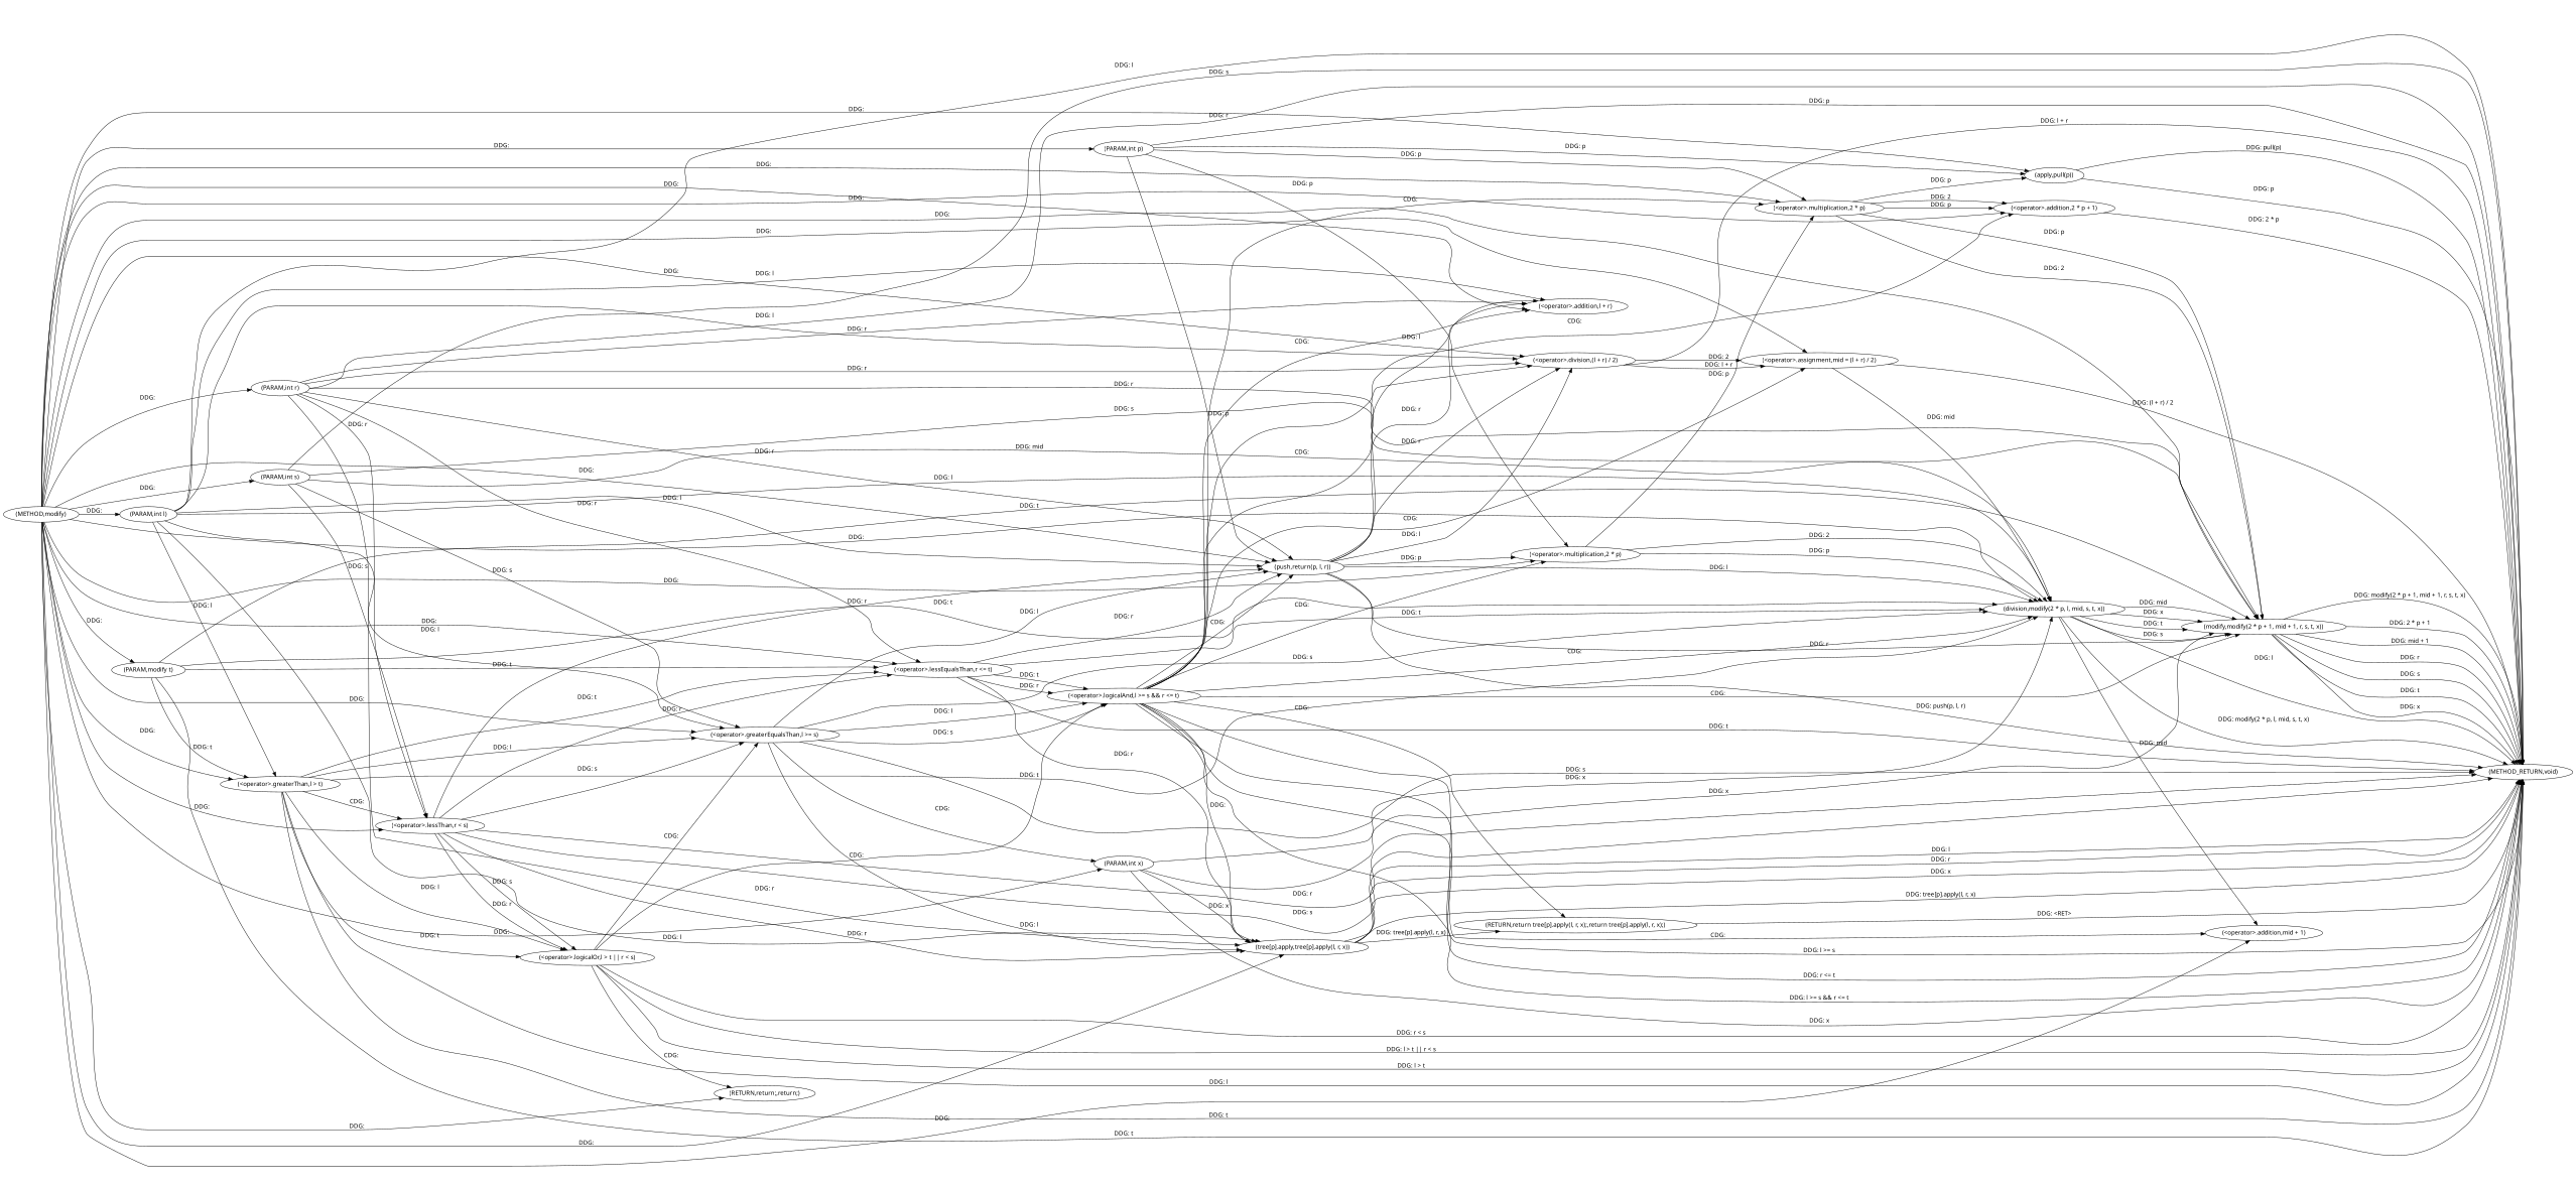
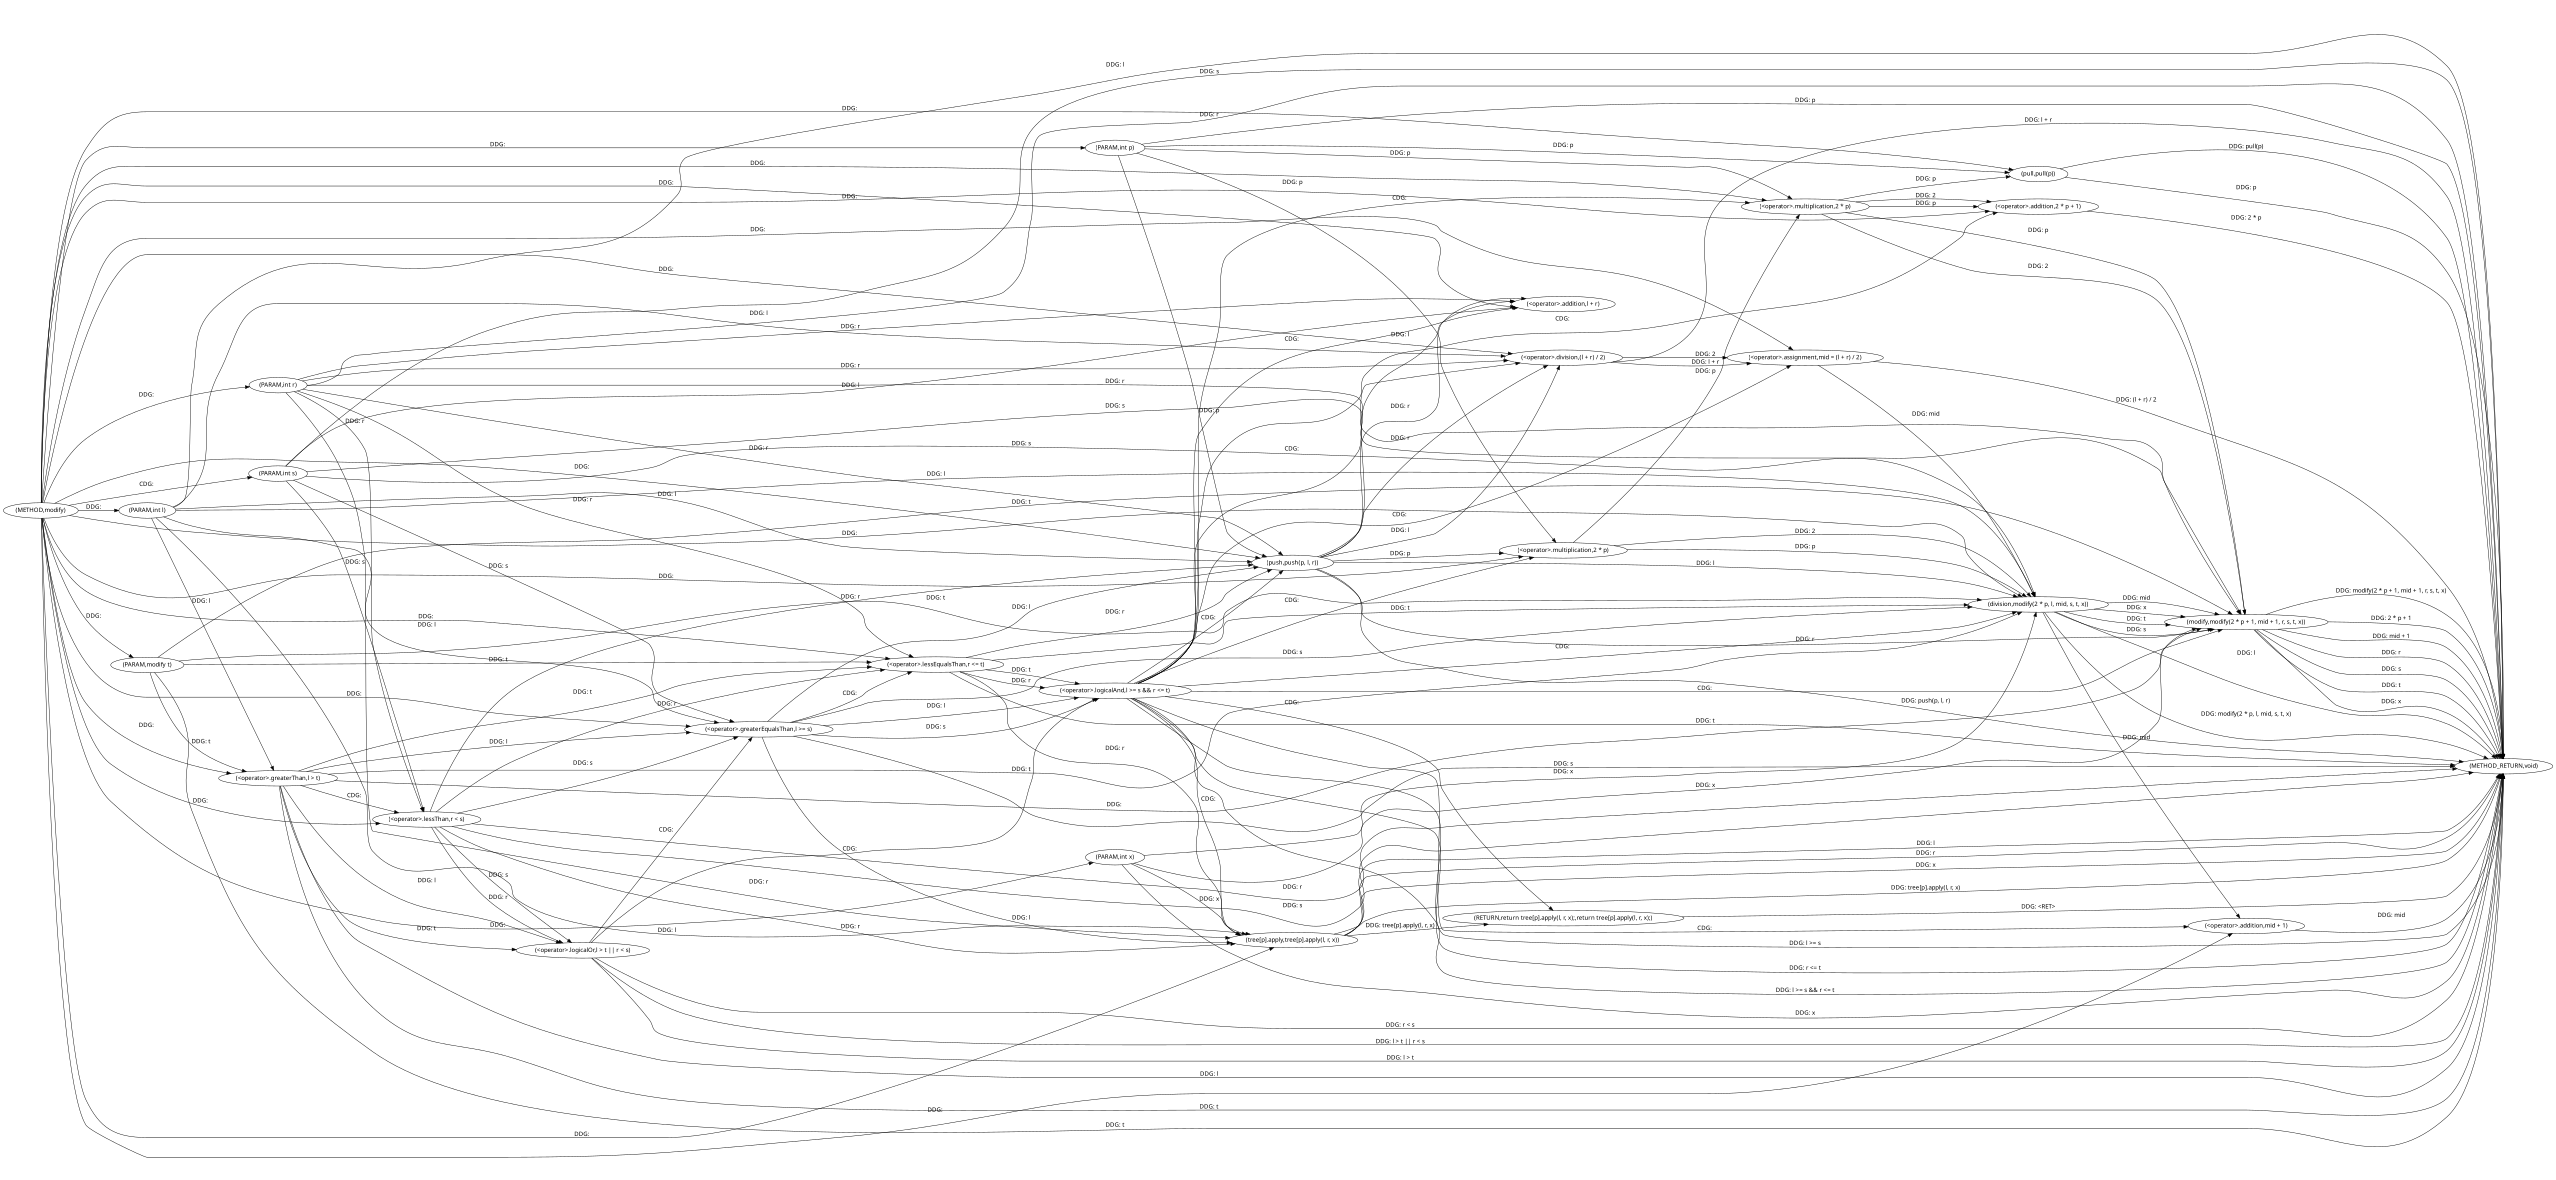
  digraph {
    fontname="Noto Sans"
    rankdir=LR
    node [fontname="Noto Sans"]
    edge [fontname="Noto Sans"]
    n1 [label="(METHOD,modify)"]
    n2 [label="(PARAM,int p)"]
    n3 [label="(PARAM,int l)"]
    n4 [label="(PARAM,int r)"]
    n5 [label="(PARAM,int s)"]
    n6 [label="(PARAM,modify t)"]
    n7 [label="(PARAM,int x)"]
-   n8 [label="(push,return(p, l, r))"]
+   n8 [label="(push,push(p, l, r))"]
    n9 [label="(<operator>.assignment,mid = (l + r) / 2)"]
    n10 [label="(division,modify(2 * p, l, mid, s, t, x))"]
    n11 [label="(modify,modify(2 * p + 1, mid + 1, r, s, t, x))"]
-   n12 [label="(apply,pull(p))"]
-   n13 [label="(RETURN,return;,return;)"]
+   n12 [label="(pull,pull(p))"]
    n14 [label="(tree[p].apply,tree[p].apply(l, r, x))"]
    n15 [label="(<operator>.division,(l + r) / 2)"]
    n16 [label="(<operator>.multiplication,2 * p)"]
    n17 [label="(<operator>.addition,2 * p + 1)"]
    n18 [label="(<operator>.addition,mid + 1)"]
    n19 [label="(<operator>.greaterThan,l > t)"]
    n20 [label="(<operator>.lessThan,r < s)"]
    n21 [label="(<operator>.greaterEqualsThan,l >= s)"]
    n22 [label="(<operator>.lessEqualsThan,r <= t)"]
    n23 [label="(<operator>.addition,l + r)"]
    n24 [label="(<operator>.multiplication,2 * p)"]
    n25 [label="(METHOD_RETURN,void)"]
    n26 [label="(RETURN,return tree[p].apply(l, r, x);,return tree[p].apply(l, r, x);)"]
    n27 [label="(<operator>.logicalOr,l > t || r < s)"]
    n28 [label="(<operator>.logicalAnd,l >= s && r <= t)"]
    n1 -> n2 [label="DDG: "]
    n1 -> n3 [label="DDG: "]
    n1 -> n4 [label="DDG: "]
-   n1 -> n5 [label="DDG: "]
+   n1 -> n5 [label="CDG: "]
    n1 -> n6 [label="DDG: "]
    n1 -> n7 [label="DDG: "]
    n1 -> n8 [label="DDG: "]
    n1 -> n9 [label="DDG: "]
    n1 -> n10 [label="DDG: "]
-   n1 -> n11 [label="DDG: "]
+   n19 -> n11 [label="DDG: "]
    n1 -> n12 [label="DDG: "]
-   n1 -> n13 [label="DDG: "]
    n1 -> n14 [label="DDG: "]
    n1 -> n15 [label="DDG: "]
    n1 -> n16 [label="DDG: "]
    n1 -> n17 [label="DDG: "]
    n1 -> n18 [label="DDG: "]
    n1 -> n19 [label="DDG: "]
    n1 -> n20 [label="DDG: "]
    n1 -> n21 [label="DDG: "]
    n1 -> n22 [label="DDG: "]
    n1 -> n23 [label="DDG: "]
    n1 -> n24 [label="DDG: "]
    n2 -> n8 [label="DDG: p"]
    n2 -> n12 [label="DDG: p"]
    n2 -> n16 [label="DDG: p"]
    n2 -> n24 [label="DDG: p"]
    n2 -> n25 [label="DDG: p"]
    n3 -> n8 [label="DDG: l"]
    n3 -> n10 [label="DDG: l"]
    n3 -> n14 [label="DDG: l"]
    n3 -> n15 [label="DDG: l"]
    n3 -> n19 [label="DDG: l"]
    n3 -> n21 [label="DDG: l"]
-   n3 -> n23 [label="DDG: l"]
+   n5 -> n23 [label="DDG: l"]
    n3 -> n25 [label="DDG: l"]
    n4 -> n8 [label="DDG: r"]
    n4 -> n11 [label="DDG: r"]
    n4 -> n14 [label="DDG: r"]
    n4 -> n15 [label="DDG: r"]
    n4 -> n20 [label="DDG: r"]
    n4 -> n22 [label="DDG: r"]
    n4 -> n23 [label="DDG: r"]
    n4 -> n25 [label="DDG: r"]
-   n5 -> n10 [label="DDG: mid"]
+   n5 -> n10 [label="DDG: s"]
    n5 -> n11 [label="DDG: s"]
    n5 -> n20 [label="DDG: s"]
    n5 -> n21 [label="DDG: s"]
    n5 -> n25 [label="DDG: s"]
    n6 -> n10 [label="DDG: t"]
    n6 -> n11 [label="DDG: t"]
    n6 -> n19 [label="DDG: t"]
    n6 -> n22 [label="DDG: t"]
    n6 -> n25 [label="DDG: t"]
    n7 -> n10 [label="DDG: x"]
    n7 -> n11 [label="DDG: x"]
    n7 -> n14 [label="DDG: x"]
    n7 -> n25 [label="DDG: x"]
    n8 -> n10 [label="DDG: l"]
    n8 -> n11 [label="DDG: r"]
    n8 -> n15 [label="DDG: r"]
    n8 -> n15 [label="DDG: l"]
    n8 -> n16 [label="DDG: p"]
    n8 -> n23 [label="DDG: l"]
    n8 -> n23 [label="DDG: r"]
    n8 -> n25 [label="DDG: push(p, l, r)"]
    n9 -> n10 [label="DDG: mid"]
    n9 -> n25 [label="DDG: (l + r) / 2"]
    n10 -> n11 [label="DDG: x"]
    n10 -> n11 [label="DDG: t"]
    n10 -> n11 [label="DDG: s"]
    n10 -> n11 [label="DDG: mid"]
    n10 -> n18 [label="DDG: mid"]
    n10 -> n25 [label="DDG: l"]
    n10 -> n25 [label="DDG: modify(2 * p, l, mid, s, t, x)"]
    n11 -> n25 [label="DDG: 2 * p + 1"]
    n11 -> n25 [label="DDG: mid + 1"]
    n11 -> n25 [label="DDG: r"]
    n11 -> n25 [label="DDG: s"]
    n11 -> n25 [label="DDG: t"]
    n11 -> n25 [label="DDG: x"]
    n11 -> n25 [label="DDG: modify(2 * p + 1, mid + 1, r, s, t, x)"]
    n12 -> n25 [label="DDG: p"]
    n12 -> n25 [label="DDG: pull(p)"]
    n14 -> n25 [label="DDG: l"]
    n14 -> n25 [label="DDG: r"]
    n14 -> n25 [label="DDG: x"]
    n14 -> n25 [label="DDG: tree[p].apply(l, r, x)"]
    n14 -> n26 [label="DDG: tree[p].apply(l, r, x)"]
    n15 -> n9 [label="DDG: l + r"]
    n15 -> n9 [label="DDG: 2"]
    n15 -> n25 [label="DDG: l + r"]
    n16 -> n10 [label="DDG: 2"]
    n16 -> n10 [label="DDG: p"]
    n16 -> n24 [label="DDG: p"]
    n17 -> n25 [label="DDG: 2 * p"]
+   n18 -> n25 [label="DDG: mid"]
    n19 -> n10 [label="DDG: t"]
    n19 -> n20 [label="CDG: "]
    n19 -> n21 [label="DDG: l"]
    n19 -> n22 [label="DDG: t"]
    n19 -> n25 [label="DDG: l"]
    n19 -> n25 [label="DDG: t"]
    n19 -> n27 [label="DDG: t"]
    n19 -> n27 [label="DDG: l"]
    n20 -> n8 [label="DDG: r"]
    n20 -> n14 [label="DDG: r"]
    n20 -> n21 [label="DDG: s"]
    n20 -> n22 [label="DDG: r"]
    n20 -> n25 [label="DDG: r"]
    n20 -> n25 [label="DDG: s"]
    n20 -> n27 [label="DDG: s"]
    n20 -> n27 [label="DDG: r"]
    n21 -> n8 [label="DDG: l"]
    n21 -> n10 [label="DDG: s"]
    n21 -> n14 [label="DDG: l"]
-   n21 -> n7 [label="CDG: "]
+   n21 -> n22 [label="CDG: "]
    n21 -> n25 [label="DDG: s"]
    n21 -> n28 [label="DDG: l"]
    n21 -> n28 [label="DDG: s"]
    n22 -> n8 [label="DDG: r"]
    n22 -> n10 [label="DDG: t"]
    n22 -> n14 [label="DDG: r"]
    n22 -> n25 [label="DDG: t"]
    n22 -> n28 [label="DDG: t"]
    n22 -> n28 [label="DDG: r"]
    n24 -> n11 [label="DDG: p"]
    n24 -> n11 [label="DDG: 2"]
    n24 -> n12 [label="DDG: p"]
    n24 -> n17 [label="DDG: p"]
    n24 -> n17 [label="DDG: 2"]
    n26 -> n25 [label="DDG: <RET>"]
-   n27 -> n13 [label="CDG: "]
    n27 -> n21 [label="CDG: "]
    n27 -> n25 [label="DDG: l > t"]
    n27 -> n25 [label="DDG: r < s"]
    n27 -> n25 [label="DDG: l > t || r < s"]
    n27 -> n28 [label="CDG: "]
    n28 -> n8 [label="CDG: "]
    n28 -> n9 [label="CDG: "]
    n28 -> n10 [label="CDG: "]
    n28 -> n11 [label="CDG: "]
-   n28 -> n14 [label="DDG: "]
+   n28 -> n14 [label="CDG: "]
    n28 -> n15 [label="CDG: "]
    n28 -> n16 [label="CDG: "]
    n28 -> n17 [label="CDG: "]
    n28 -> n18 [label="CDG: "]
    n28 -> n23 [label="CDG: "]
    n28 -> n24 [label="CDG: "]
    n28 -> n25 [label="DDG: l >= s"]
    n28 -> n25 [label="DDG: r <= t"]
    n28 -> n25 [label="DDG: l >= s && r <= t"]
    n28 -> n26 [label="CDG: "]
  }
